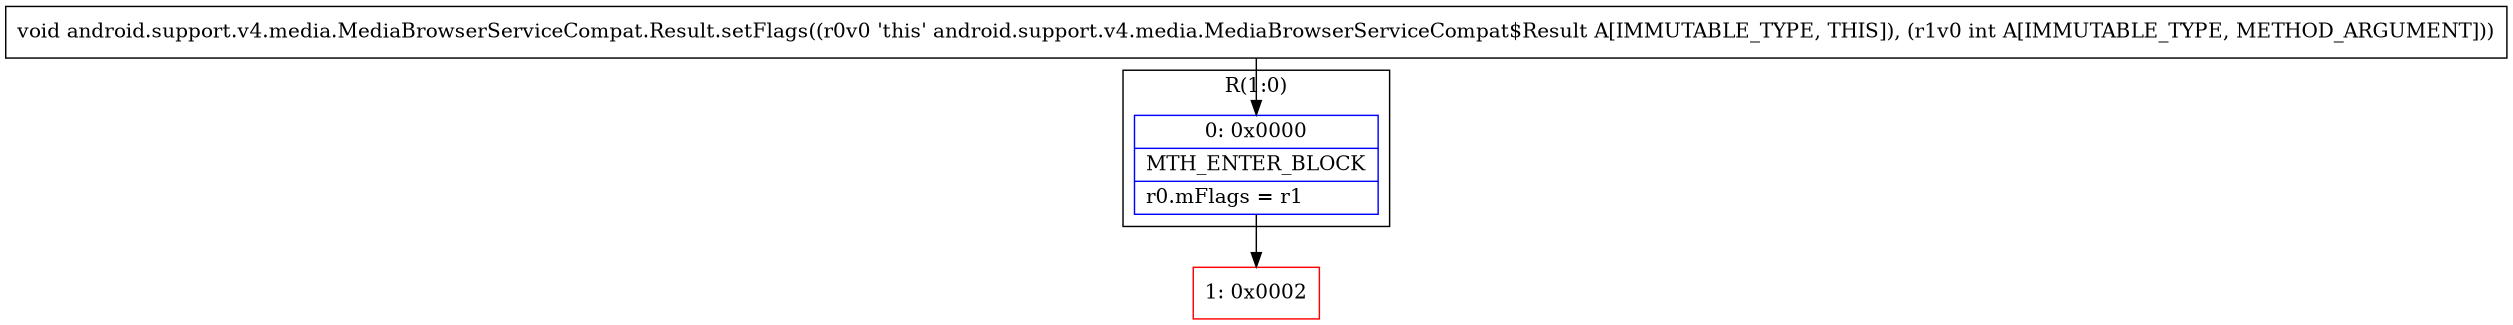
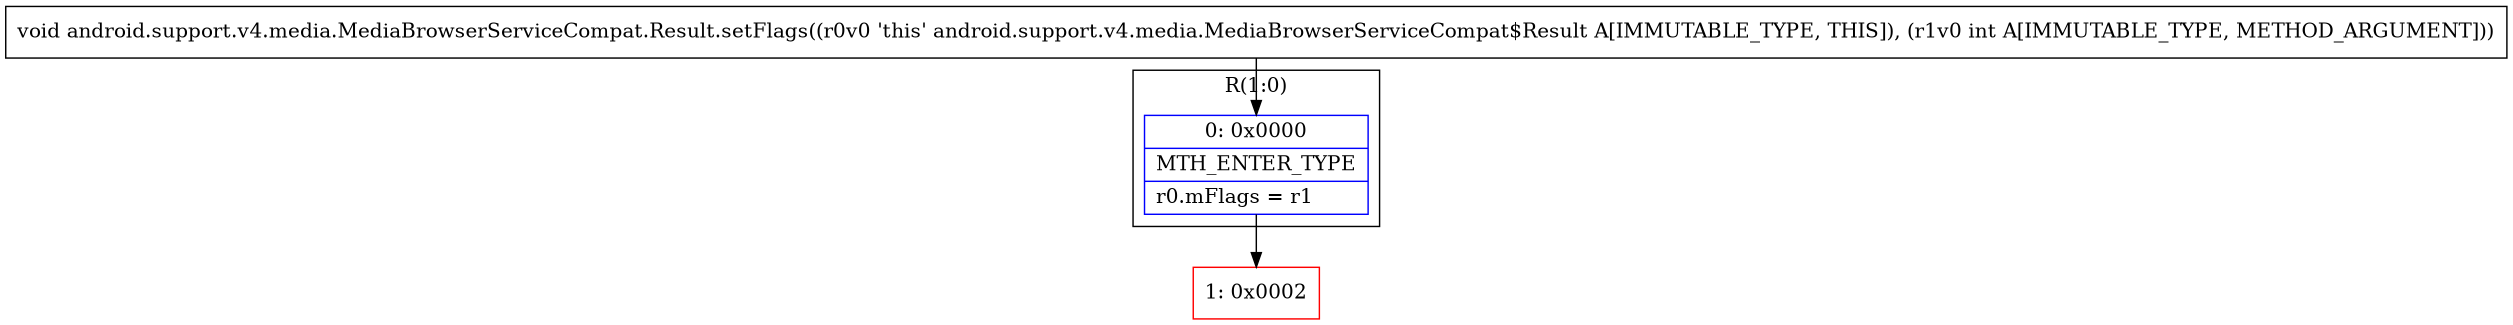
  digraph {
    node [shape=record]
-   n1 [color=blue label="{0\:\ 0x0000|MTH_ENTER_BLOCK\l|r0.mFlags = r1\l}"]
+   n1 [color=blue label="{0\:\ 0x0000|MTH_ENTER_TYPE\l|r0.mFlags = r1\l}"]
    n2 [color=red label="{1\:\ 0x0002}"]
    n3 [label="{void android.support.v4.media.MediaBrowserServiceCompat.Result.setFlags((r0v0 'this' android.support.v4.media.MediaBrowserServiceCompat$Result A[IMMUTABLE_TYPE, THIS]), (r1v0 int A[IMMUTABLE_TYPE, METHOD_ARGUMENT])) }"]
    subgraph cluster_1 {
      label="R(1:0)"
      n1
    }
    n1 -> n2
    n3 -> n1
  }
